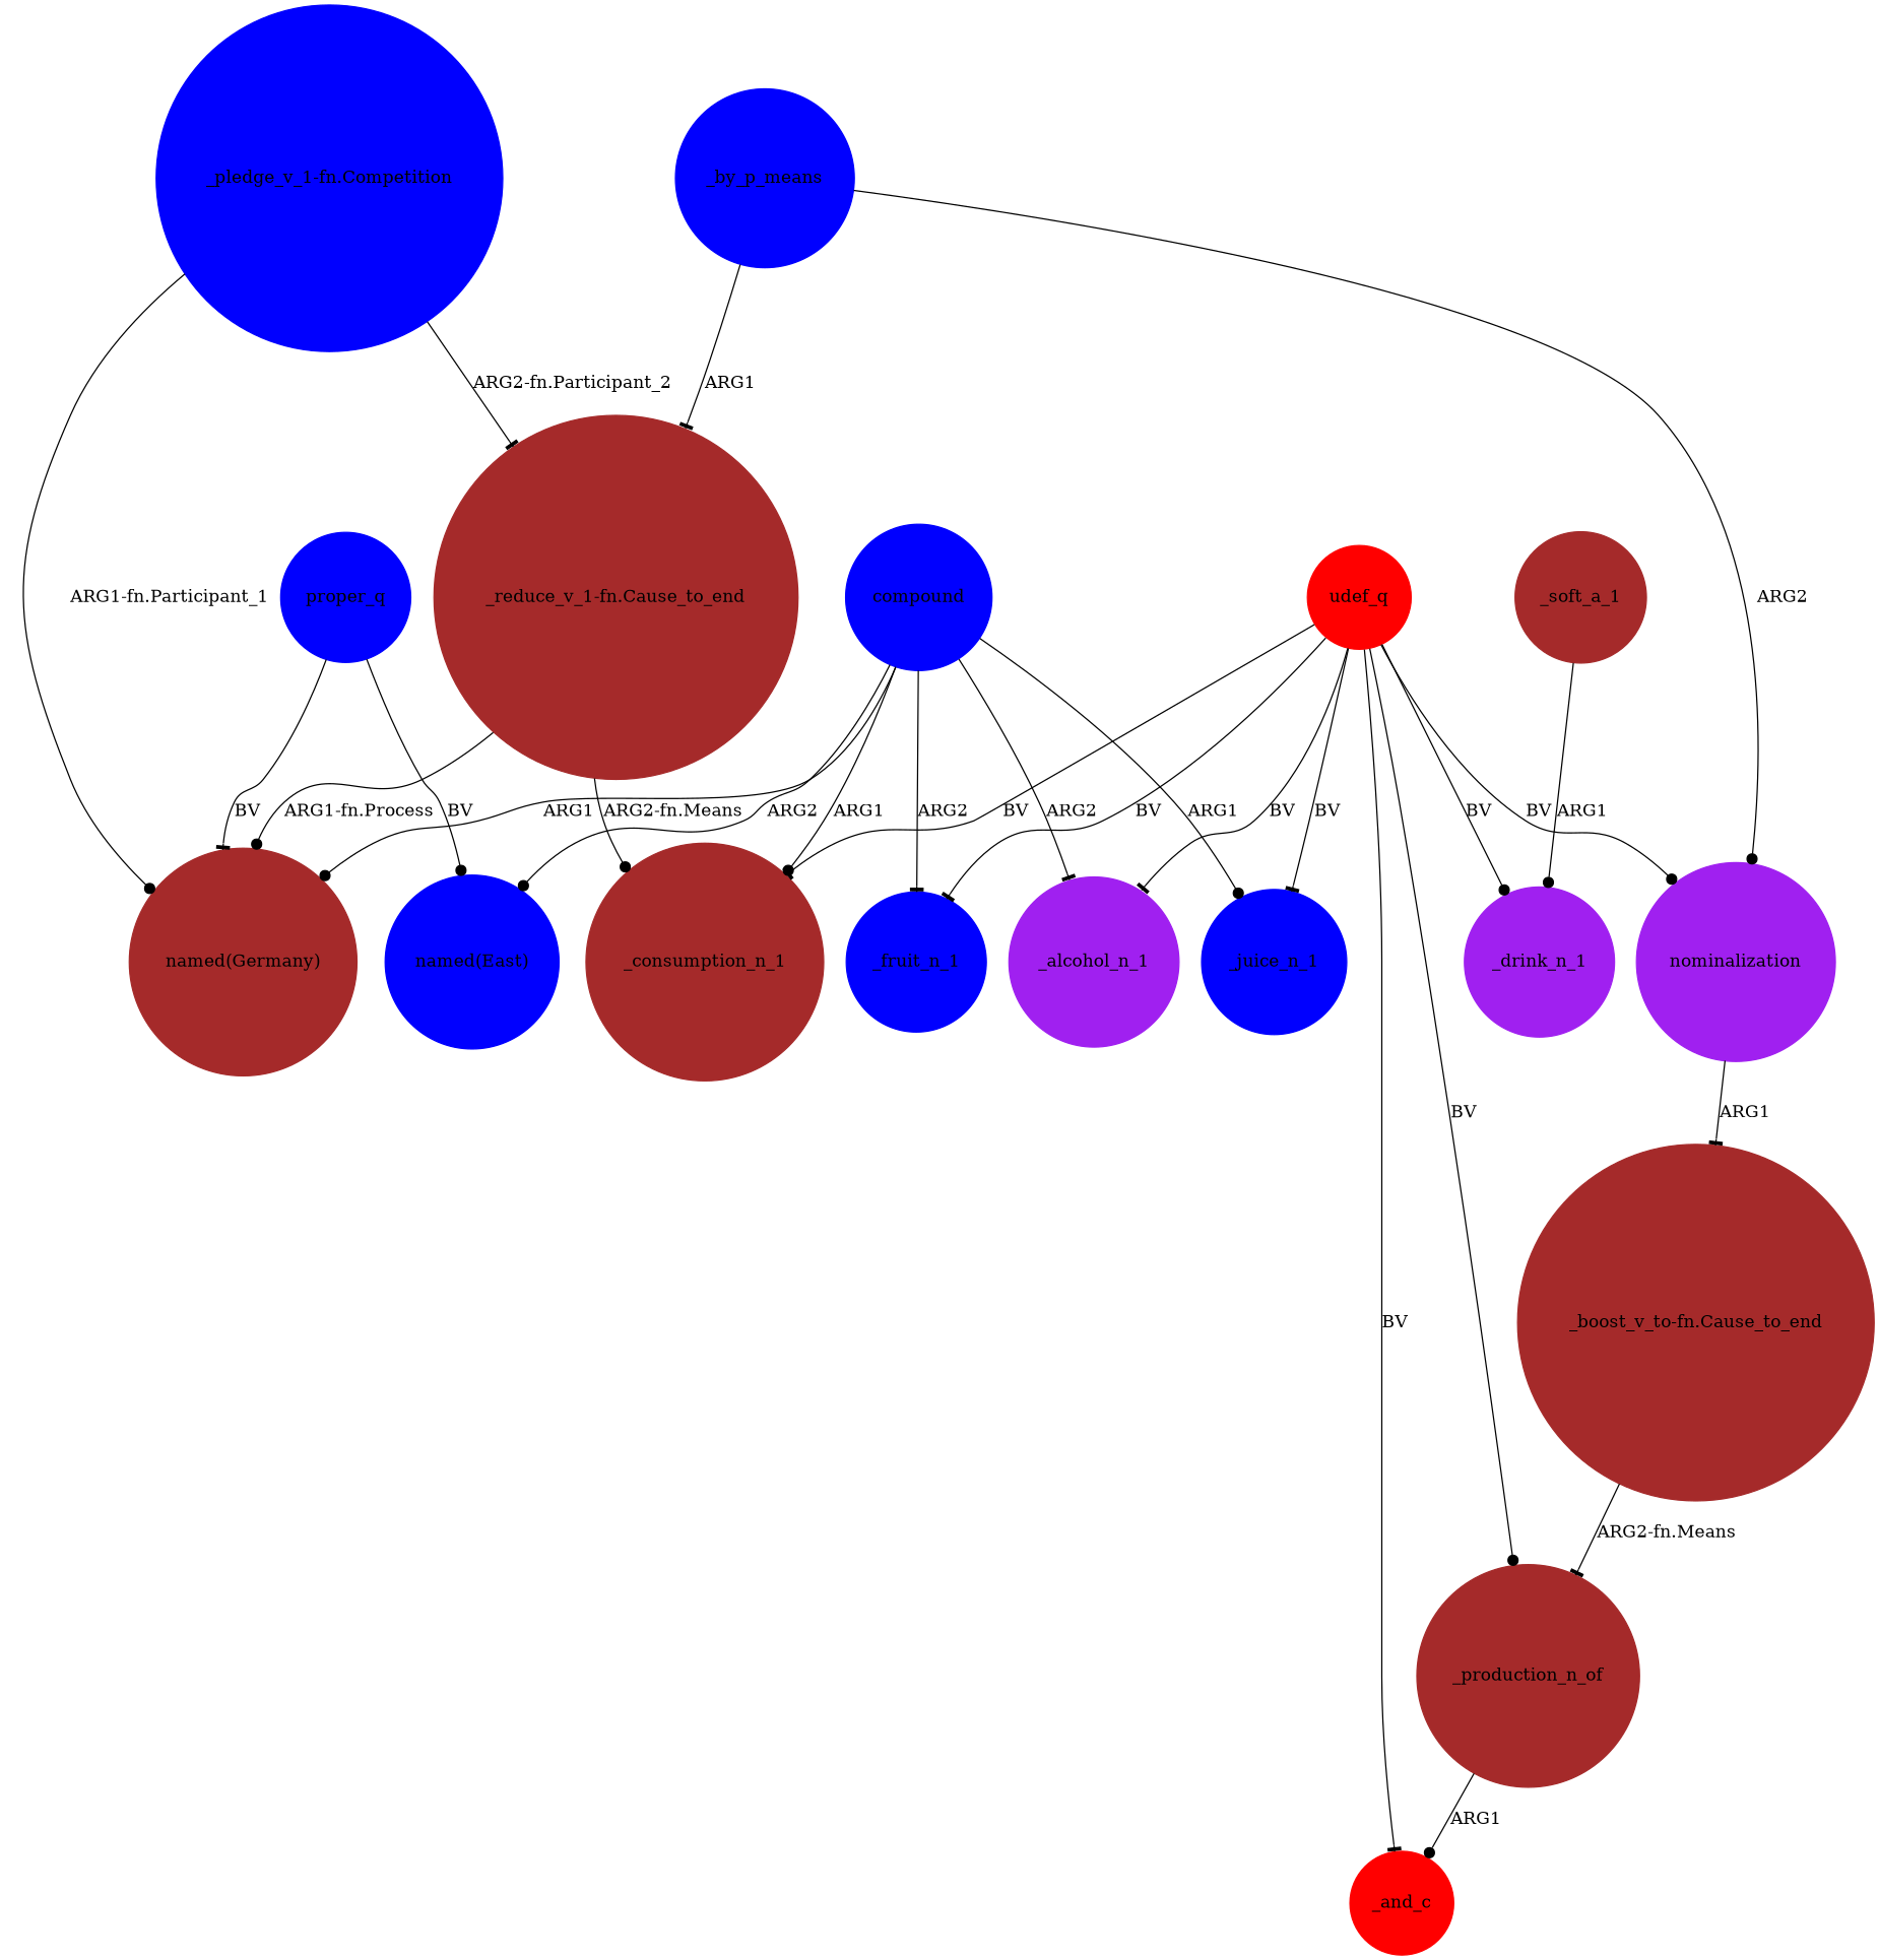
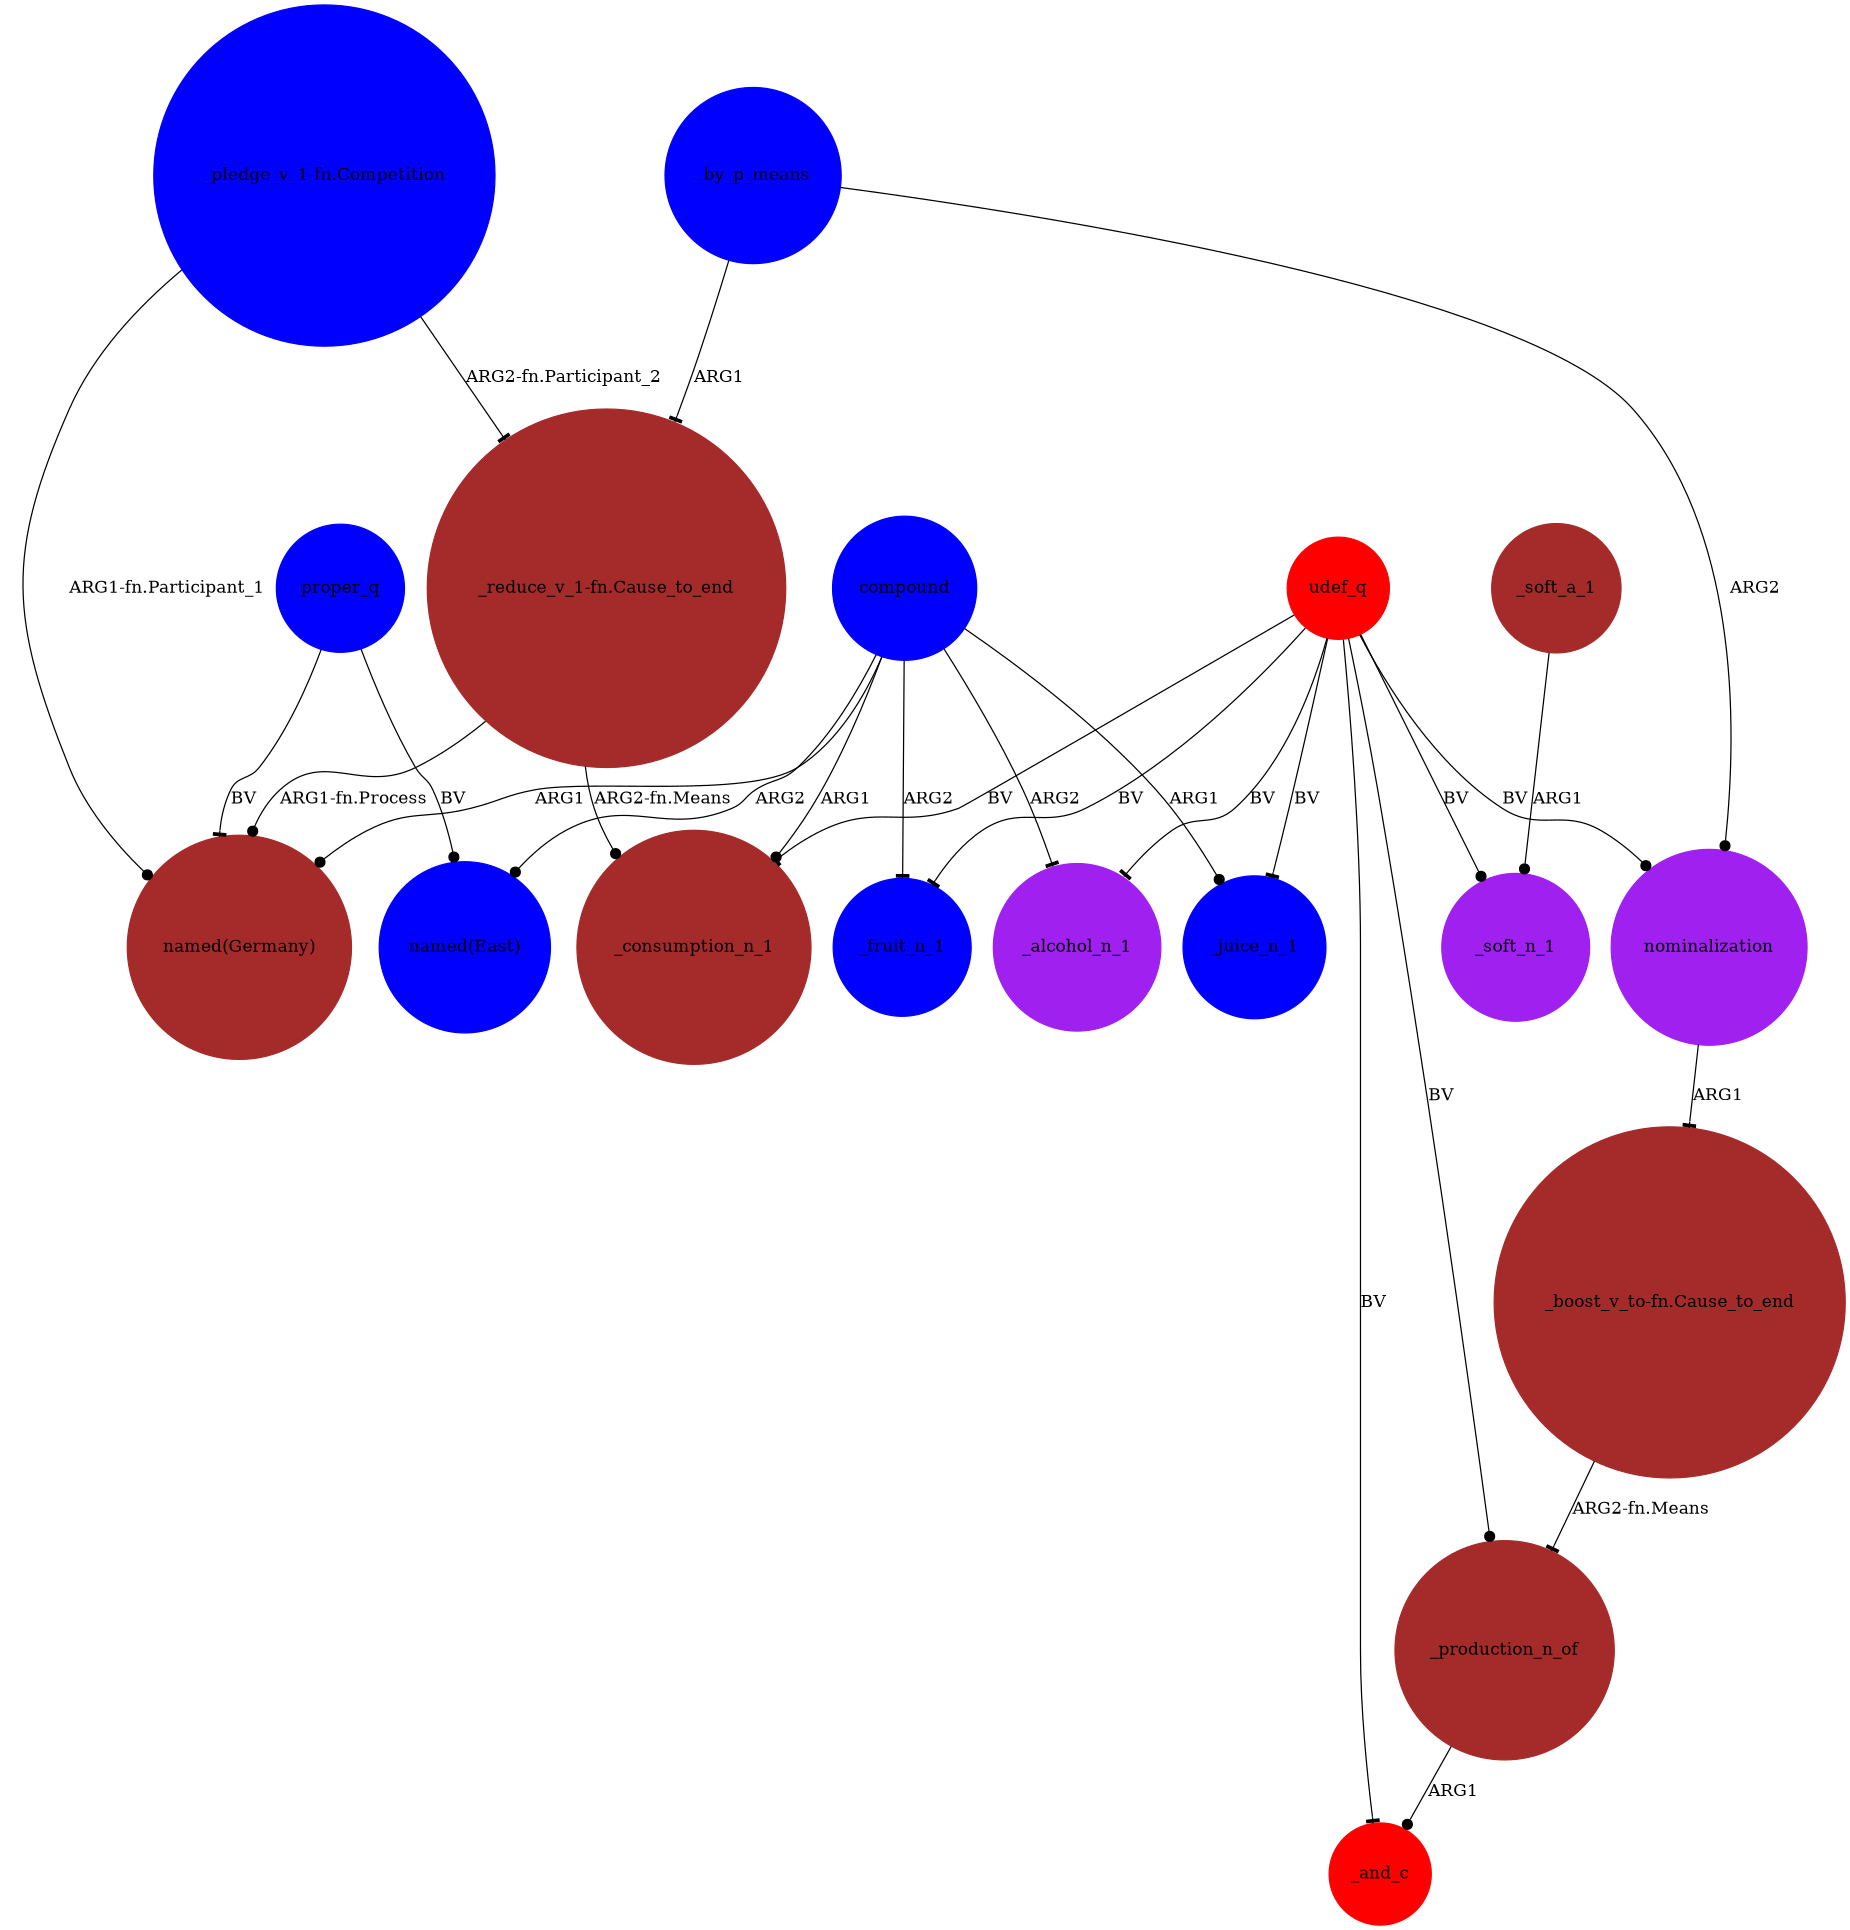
  digraph {
    node [shape=circle style=filled color=blue]
    edge [arrowhead=dot]
    udef_q [color=red]
    _alcohol_n_1 [color=purple]
    _production_n_of [color=brown]
    nominalization [color=purple]
-   _drink_n_1 [color=purple]
+   _drink_n_1 [color=purple label=_soft_n_1]
    _juice_n_1
    _and_c [color=red]
    _consumption_n_1 [color=brown]
    _fruit_n_1
    compound
    "named(East)"
    "named(Germany)" [color=brown]
    "_reduce_v_1-fn.Cause_to_end" [color=brown]
    "_boost_v_to-fn.Cause_to_end" [color=brown]
    _by_p_means
    proper_q
    "_pledge_v_1-fn.Competition"
    _soft_a_1 [color=brown]
    udef_q -> _alcohol_n_1 [label=BV arrowhead=tee]
    udef_q -> _production_n_of [label=BV]
    udef_q -> nominalization [label=BV]
    udef_q -> _drink_n_1 [label=BV]
    udef_q -> _juice_n_1 [label=BV arrowhead=tee]
    udef_q -> _and_c [label=BV arrowhead=tee]
    udef_q -> _consumption_n_1 [label=BV arrowhead=tee]
    udef_q -> _fruit_n_1 [label=BV arrowhead=tee]
    _production_n_of -> _and_c [label=ARG1]
    nominalization -> "_boost_v_to-fn.Cause_to_end" [label=ARG1 arrowhead=tee]
    compound -> _alcohol_n_1 [label=ARG2 arrowhead=tee]
    compound -> _juice_n_1 [label=ARG1]
    compound -> _consumption_n_1 [label=ARG1]
    compound -> _fruit_n_1 [label=ARG2 arrowhead=tee]
    compound -> "named(East)" [label=ARG2]
    compound -> "named(Germany)" [label=ARG1]
    "_reduce_v_1-fn.Cause_to_end" -> _consumption_n_1 [label="ARG2-fn.Means"]
    "_reduce_v_1-fn.Cause_to_end" -> "named(Germany)" [label="ARG1-fn.Process"]
    "_boost_v_to-fn.Cause_to_end" -> _production_n_of [label="ARG2-fn.Means" arrowhead=tee]
    _by_p_means -> nominalization [label=ARG2]
    _by_p_means -> "_reduce_v_1-fn.Cause_to_end" [label=ARG1 arrowhead=tee]
    proper_q -> "named(East)" [label=BV]
    proper_q -> "named(Germany)" [label=BV arrowhead=tee]
    "_pledge_v_1-fn.Competition" -> "named(Germany)" [label="ARG1-fn.Participant_1"]
    "_pledge_v_1-fn.Competition" -> "_reduce_v_1-fn.Cause_to_end" [label="ARG2-fn.Participant_2" arrowhead=tee]
    _soft_a_1 -> _drink_n_1 [label=ARG1]
  }
